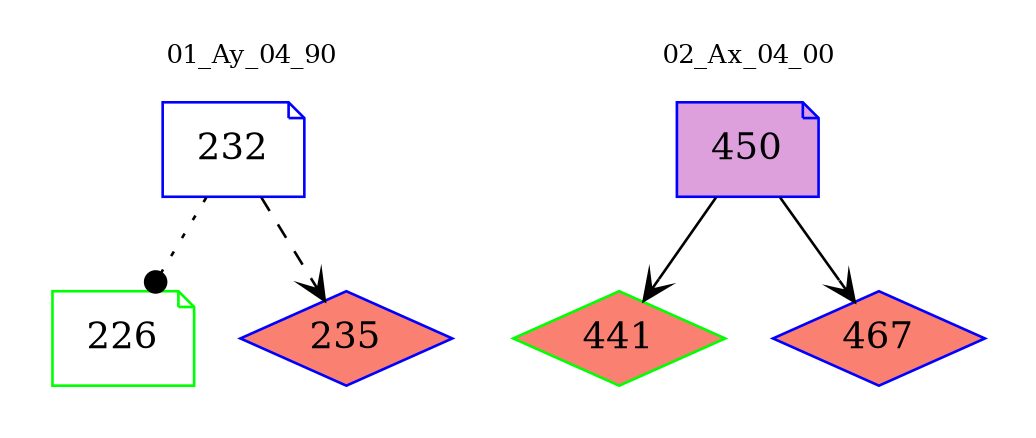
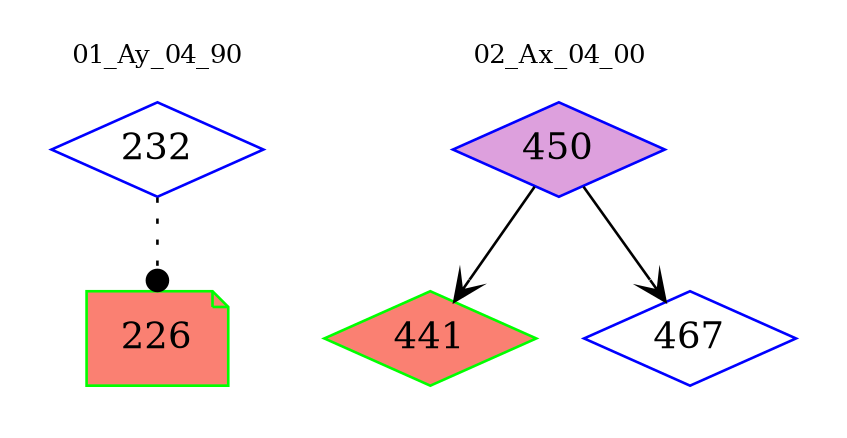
  digraph {
    node [color=blue fillcolor=salmon shape=diamond style=filled]
    edge [arrowhead=vee color=black style=solid]
-   n1 [fillcolor=white label=232 shape=note]
-   n2 [color=green fillcolor=white label=226 shape=note]
-   n3 [label=235]
-   n4 [fillcolor=plum label=450 shape=note]
+   n1 [fillcolor=white label=232]
+   n2 [color=green label=226 shape=note]
+   n4 [fillcolor=plum label=450]
    n5 [color=green label=441]
-   n6 [label=467]
+   n6 [fillcolor=white label=467]
    subgraph cluster_1 {
      color=white
      fontsize=10
      label="01_Ay_04_90"
      n1
      n2
-     n3
    }
    subgraph cluster_2 {
      color=white
      fontsize=10
      label="02_Ax_04_00"
      n4
      n5
      n6
    }
    n1 -> n2 [arrowhead=dot style=dotted]
-   n1 -> n3 [style=dashed]
    n4 -> n5
    n4 -> n6
  }
